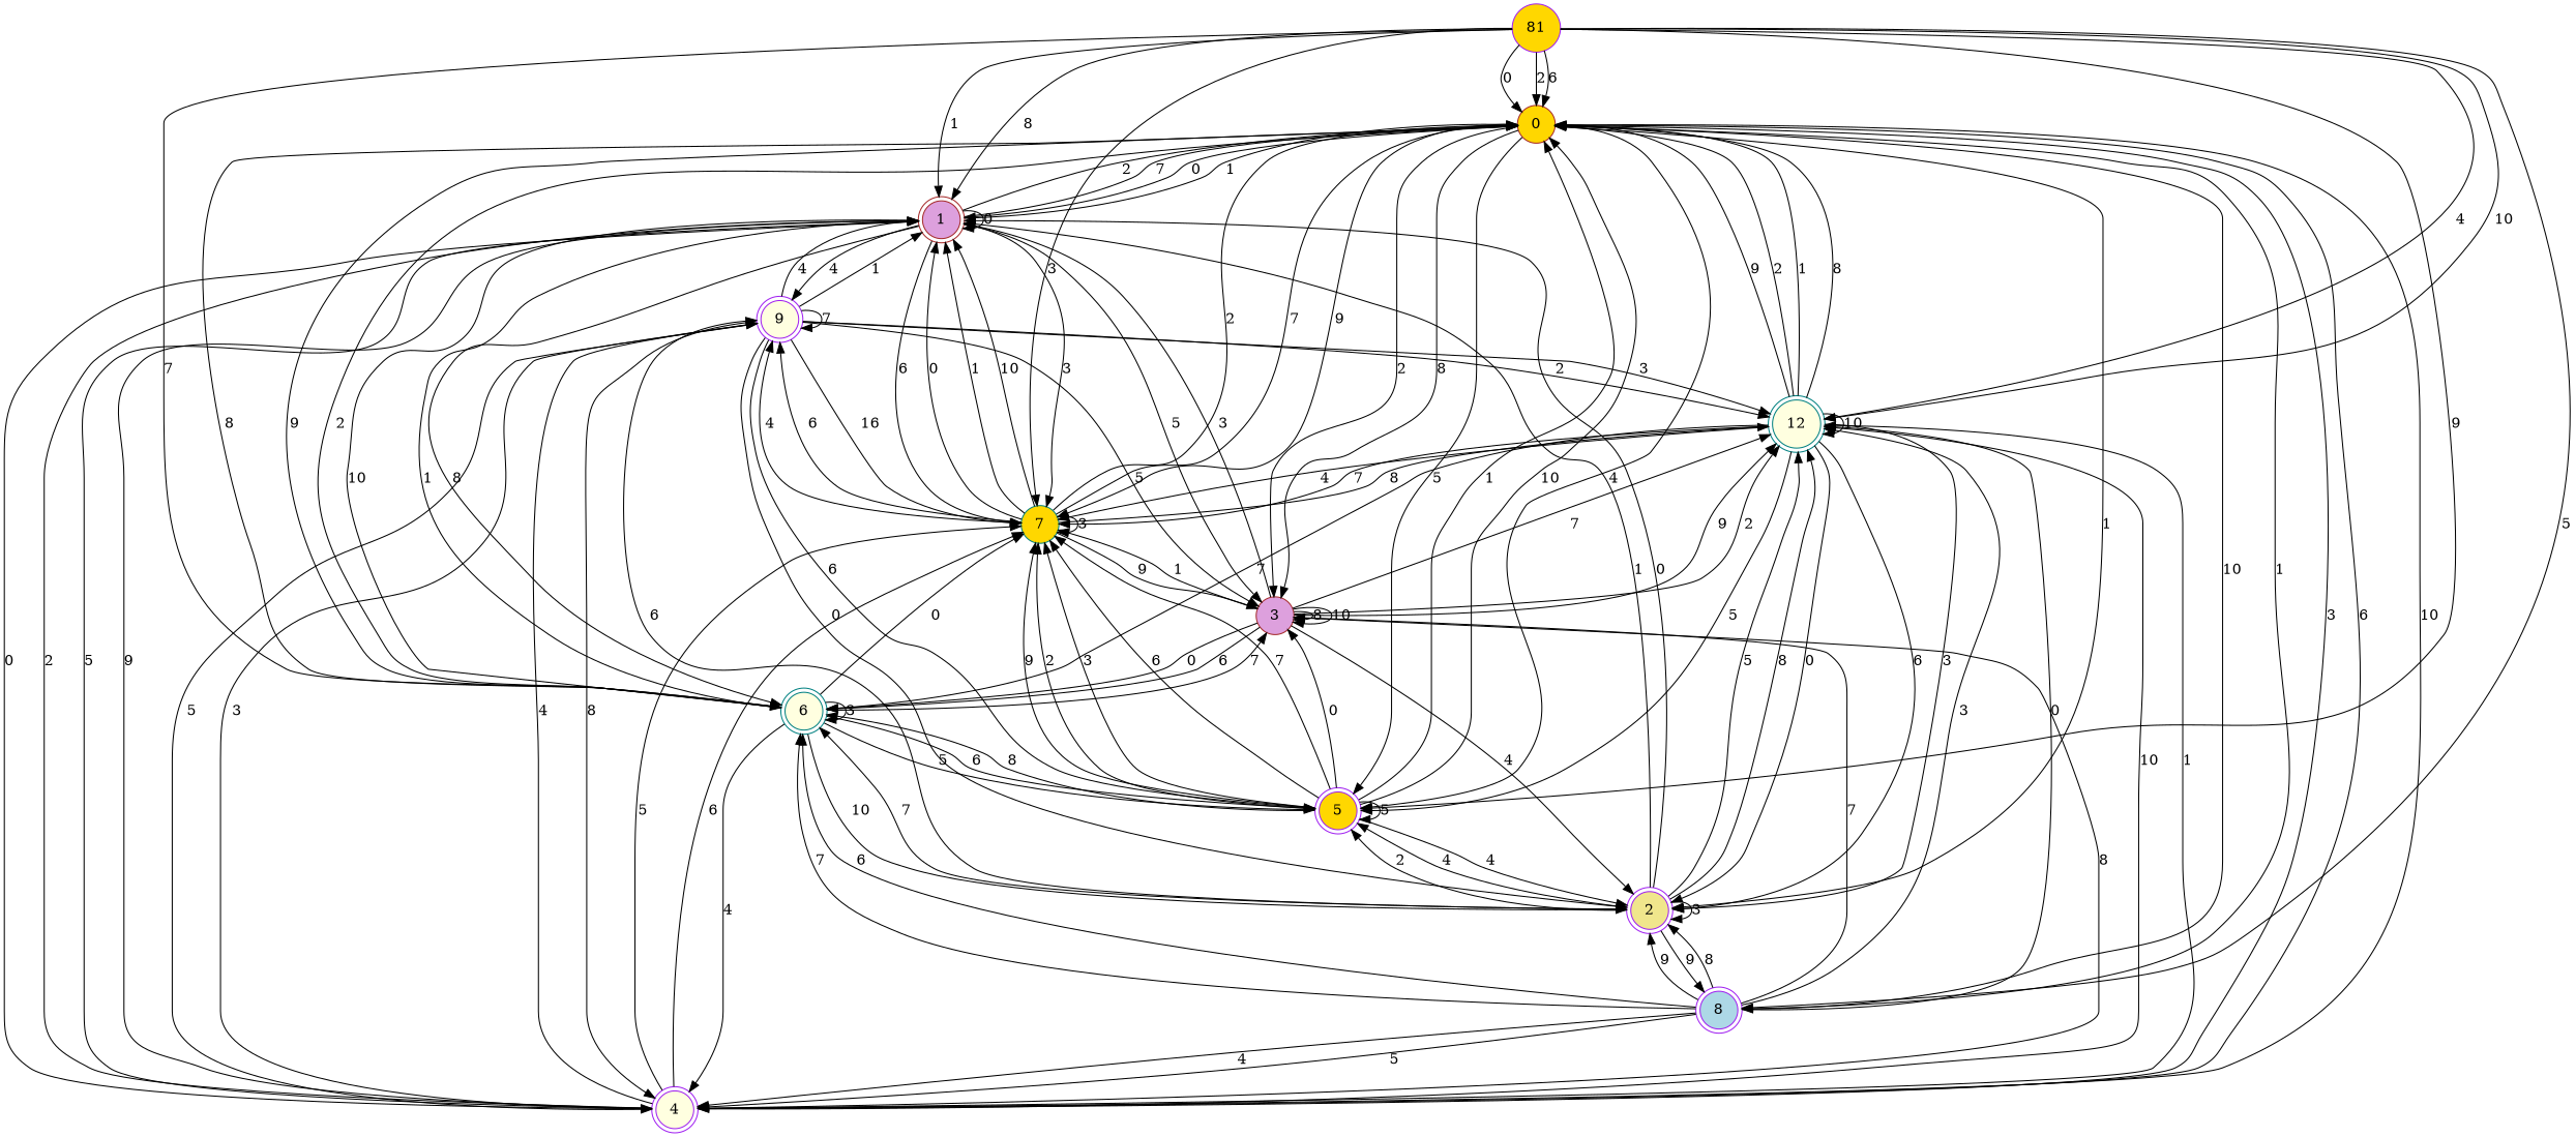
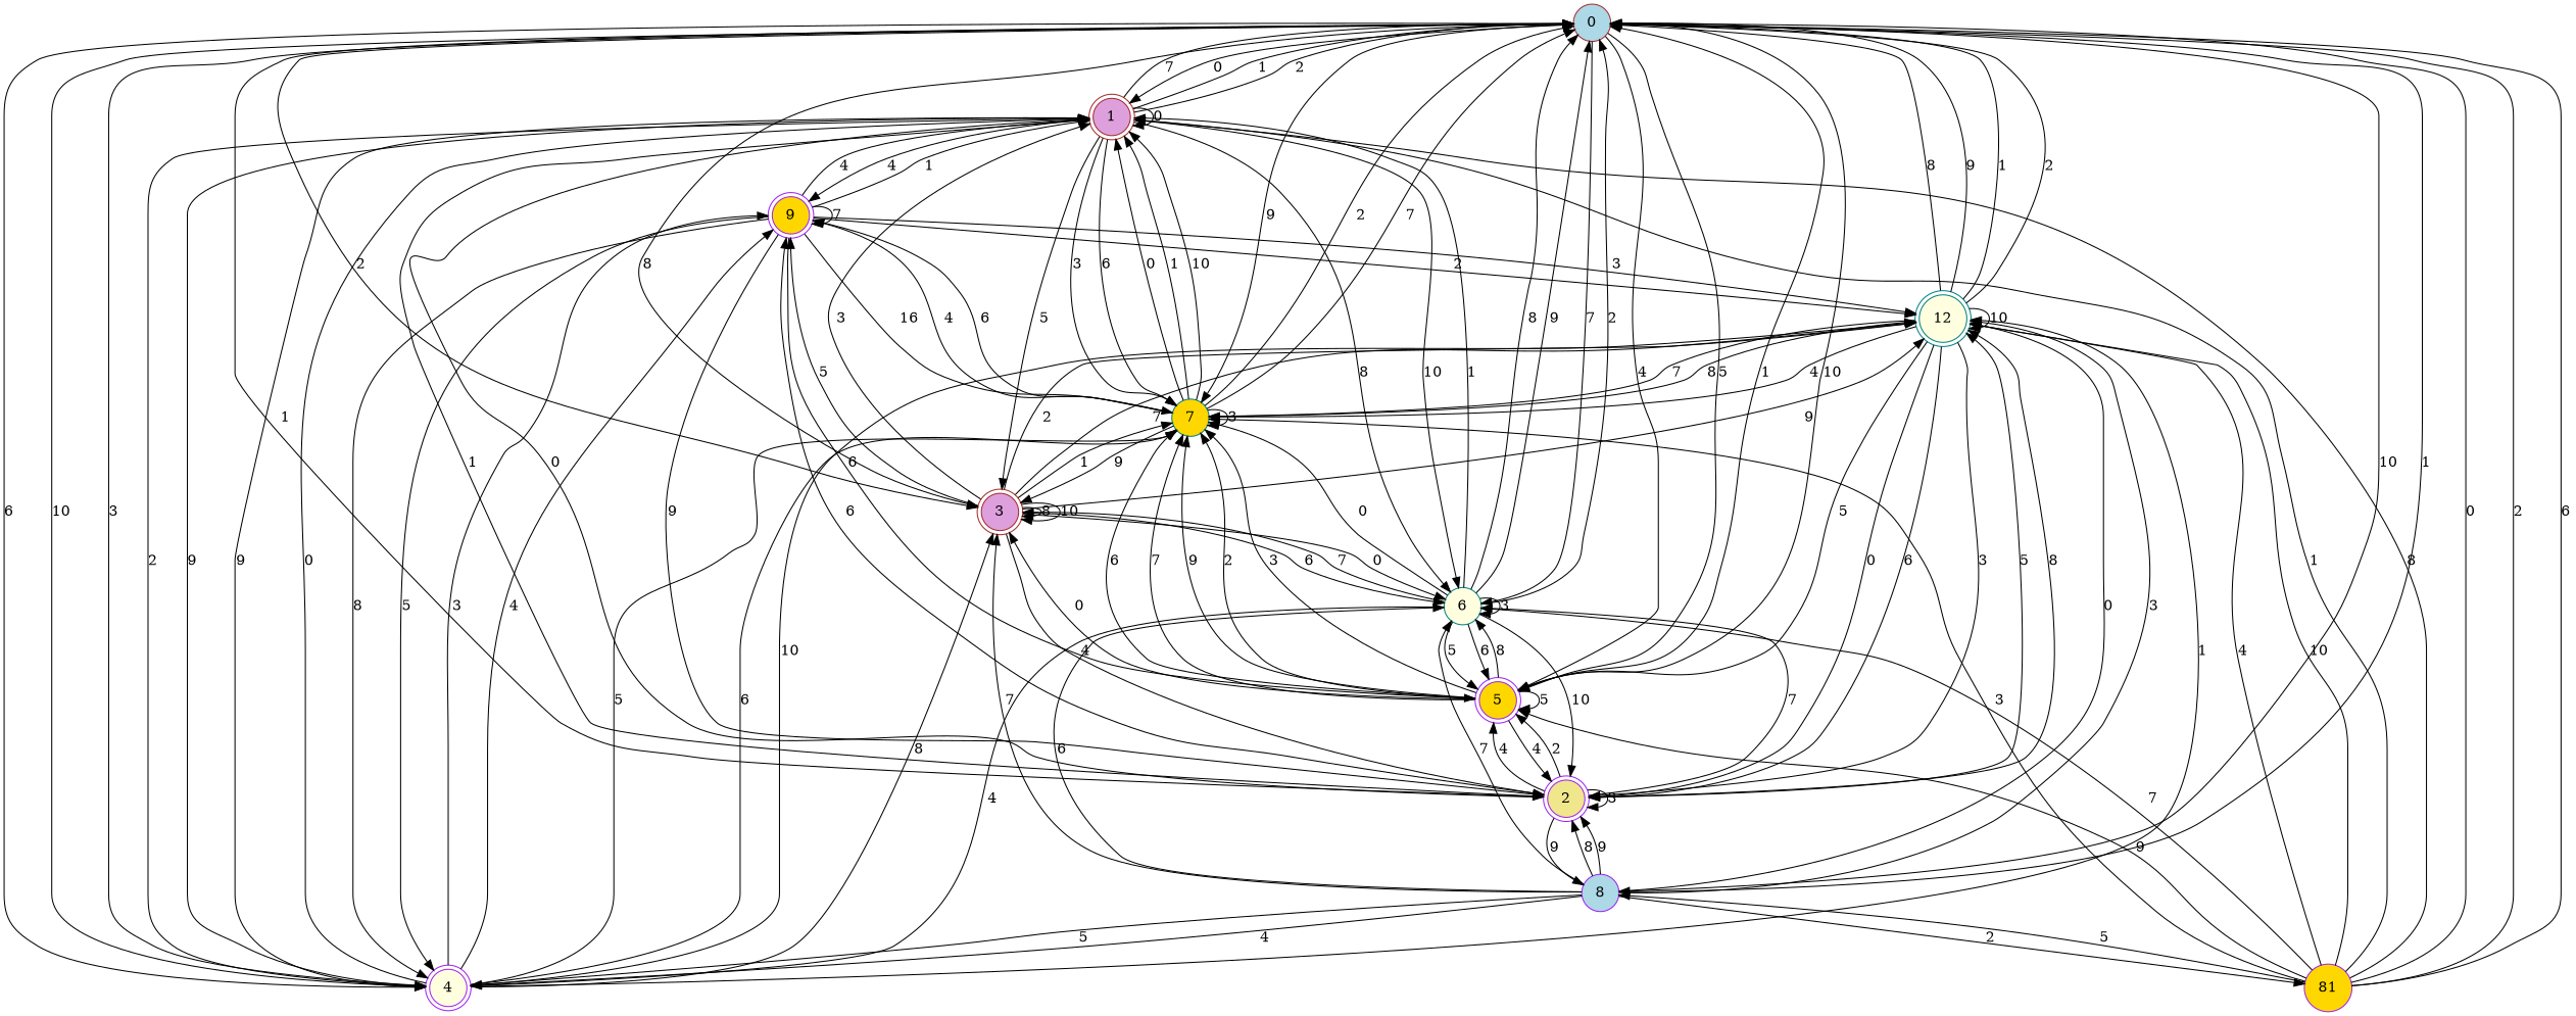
  digraph {
    node [color=purple fillcolor=gold shape=doublecircle style=filled]
-   n1 [color=brown label=0 shape=circle]
+   n1 [color=brown fillcolor=lightblue label=0 shape=circle]
    n2 [color=brown fillcolor=plum label=1]
    n3 [fillcolor=khaki label=2]
-   n4 [color=brown fillcolor=plum label=3 shape=circle]
+   n4 [color=brown fillcolor=plum label=3]
    n5 [fillcolor=lightyellow label=4]
    n6 [label=5]
-   n7 [color=teal fillcolor=lightyellow label=6]
+   n7 [color=teal fillcolor=lightyellow label=6 shape=circle]
    n8 [color=teal label=7 shape=circle]
-   n9 [fillcolor=lightblue label=8]
-   n10 [fillcolor=lightyellow label=9]
+   n9 [fillcolor=lightblue label=8 shape=circle]
+   n10 [label=9]
    n11 [color=teal fillcolor=lightyellow label=12]
    n12 [label=81 shape=circle]
    n1 -> n2 [label=0]
    n1 -> n3 [label=1]
    n1 -> n4 [label=2]
    n1 -> n4 [label=8]
    n1 -> n5 [label=3]
    n1 -> n5 [label=6]
    n1 -> n6 [label=4]
    n1 -> n6 [label=5]
-   n11 -> n7 [label=7]
+   n1 -> n7 [label=7]
    n1 -> n8 [label=9]
    n1 -> n9 [label=10]
    n2 -> n1 [label=1]
    n2 -> n1 [label=2]
    n2 -> n1 [label=7]
    n2 -> n2 [label=0]
    n2 -> n4 [label=5]
-   n2 -> n5 [label=5]
+   n2 -> n5 [label=9]
    n2 -> n7 [label=8]
    n2 -> n7 [label=10]
    n2 -> n8 [label=3]
    n2 -> n8 [label=6]
    n2 -> n10 [label=4]
    n3 -> n2 [label=0]
    n3 -> n2 [label=1]
    n3 -> n3 [label=3]
    n3 -> n6 [label=2]
    n3 -> n6 [label=4]
    n3 -> n7 [label=7]
    n3 -> n9 [label=9]
    n3 -> n10 [label=6]
    n3 -> n11 [label=5]
    n3 -> n11 [label=8]
    n4 -> n2 [label=3]
    n4 -> n3 [label=4]
    n4 -> n4 [label=8]
    n4 -> n4 [label=10]
    n4 -> n7 [label=0]
    n4 -> n7 [label=6]
    n4 -> n8 [label=1]
-   n10 -> n4 [label=5]
+   n4 -> n10 [label=5]
    n4 -> n11 [label=2]
    n4 -> n11 [label=7]
    n4 -> n11 [label=9]
    n5 -> n1 [label=10]
    n5 -> n2 [label=0]
    n5 -> n2 [label=2]
    n5 -> n2 [label=9]
    n5 -> n4 [label=8]
    n5 -> n8 [label=5]
    n5 -> n8 [label=6]
    n5 -> n10 [label=3]
    n5 -> n10 [label=4]
    n5 -> n11 [label=1]
    n5 -> n11 [label=10]
    n6 -> n1 [label=1]
    n6 -> n1 [label=10]
    n6 -> n3 [label=4]
    n6 -> n4 [label=0]
    n6 -> n6 [label=5]
    n6 -> n7 [label=8]
    n6 -> n8 [label=2]
    n6 -> n8 [label=3]
    n6 -> n8 [label=6]
    n6 -> n8 [label=7]
    n6 -> n8 [label=9]
    n7 -> n1 [label=2]
    n7 -> n1 [label=8]
    n7 -> n1 [label=9]
    n7 -> n2 [label=1]
    n7 -> n3 [label=10]
    n7 -> n4 [label=7]
    n7 -> n5 [label=4]
    n7 -> n6 [label=5]
    n7 -> n6 [label=6]
    n7 -> n7 [label=3]
    n7 -> n8 [label=0]
    n8 -> n1 [label=2]
    n8 -> n1 [label=7]
    n8 -> n2 [label=0]
    n8 -> n2 [label=1]
    n8 -> n2 [label=10]
    n8 -> n4 [label=9]
    n8 -> n8 [label=3]
    n8 -> n10 [label=4]
    n8 -> n10 [label=6]
    n8 -> n11 [label=8]
    n9 -> n1 [label=1]
    n9 -> n3 [label=8]
    n9 -> n3 [label=9]
    n9 -> n4 [label=7]
    n9 -> n5 [label=4]
    n9 -> n5 [label=5]
    n9 -> n7 [label=6]
    n9 -> n7 [label=7]
    n9 -> n11 [label=0]
    n9 -> n11 [label=3]
+   n9 -> n12 [label=2]
    n10 -> n2 [label=1]
    n10 -> n2 [label=4]
-   n10 -> n3 [label=0]
+   n10 -> n3 [label=9]
    n10 -> n5 [label=5]
    n10 -> n5 [label=8]
    n10 -> n6 [label=6]
    n10 -> n8 [label=16]
    n10 -> n10 [label=7]
    n10 -> n11 [label=2]
    n10 -> n11 [label=3]
    n11 -> n1 [label=1]
    n11 -> n1 [label=2]
    n11 -> n1 [label=8]
    n11 -> n1 [label=9]
    n11 -> n3 [label=0]
    n11 -> n3 [label=3]
    n11 -> n3 [label=6]
    n11 -> n6 [label=5]
    n11 -> n8 [label=4]
    n11 -> n8 [label=7]
    n11 -> n11 [label=10]
    n12 -> n1 [label=0]
    n12 -> n1 [label=2]
    n12 -> n1 [label=6]
    n12 -> n2 [label=1]
    n12 -> n2 [label=8]
    n12 -> n6 [label=9]
    n12 -> n7 [label=7]
    n12 -> n8 [label=3]
    n12 -> n9 [label=5]
    n12 -> n11 [label=4]
    n12 -> n11 [label=10]
  }
